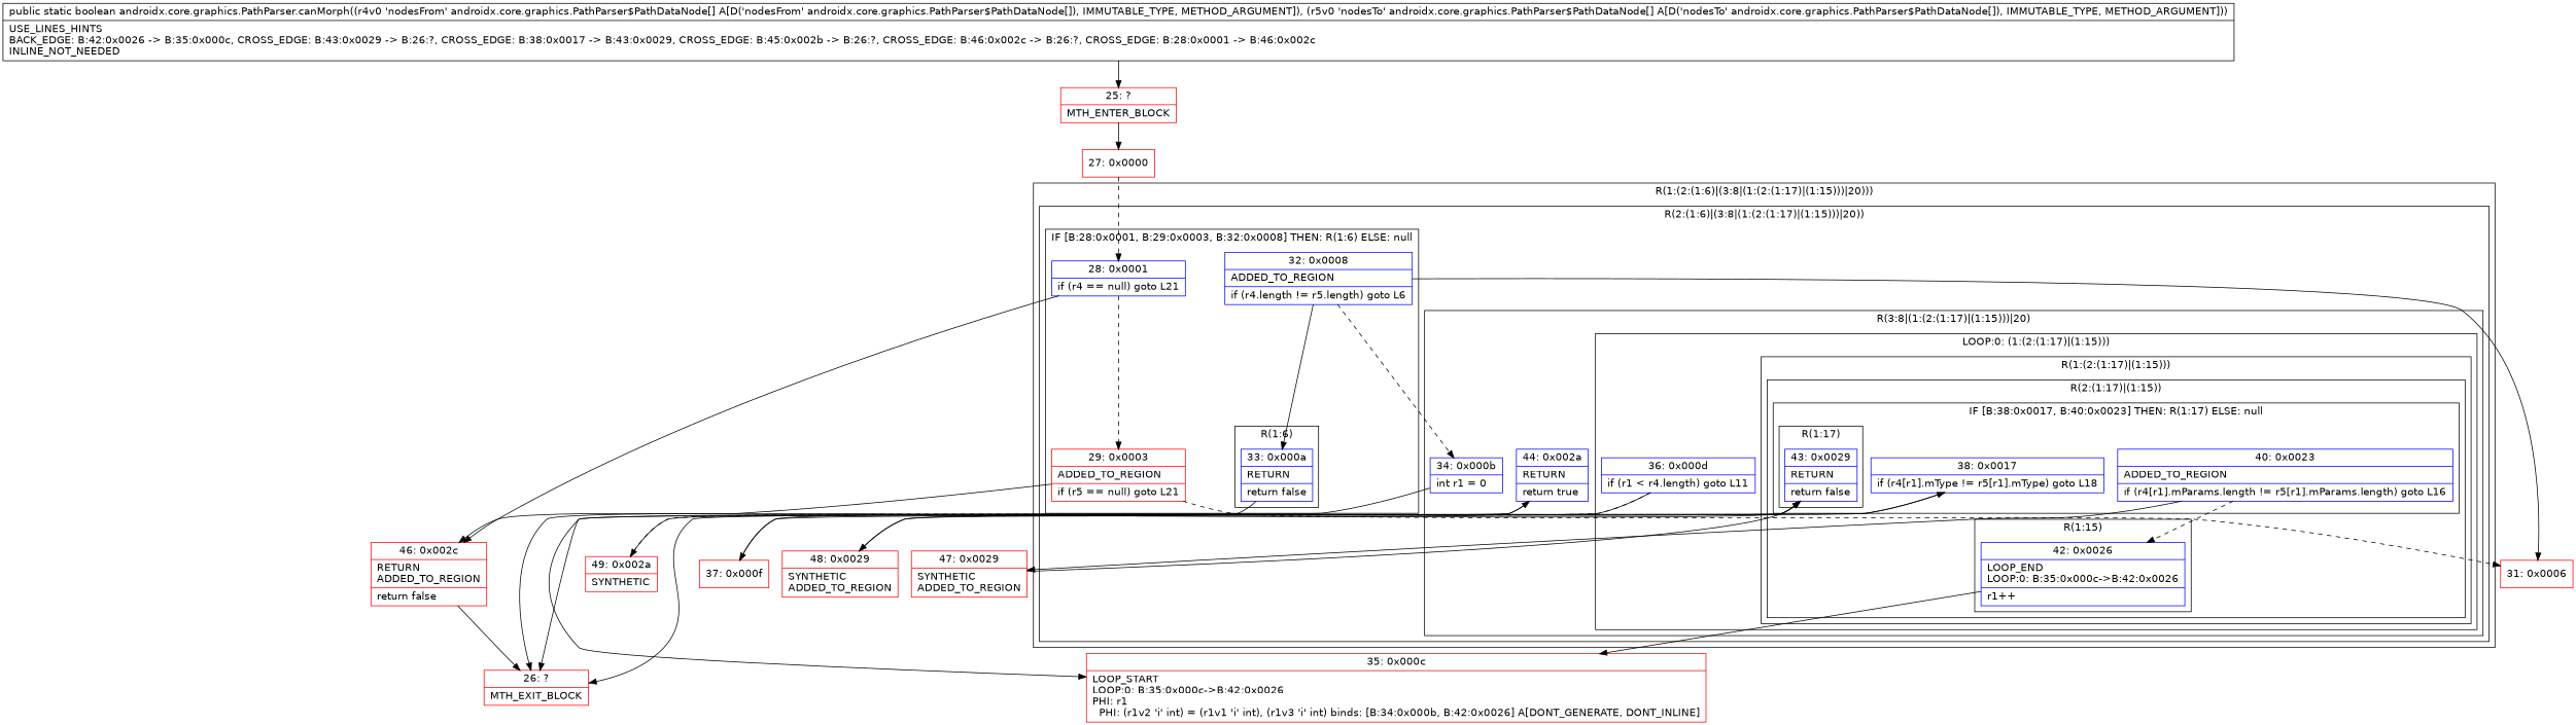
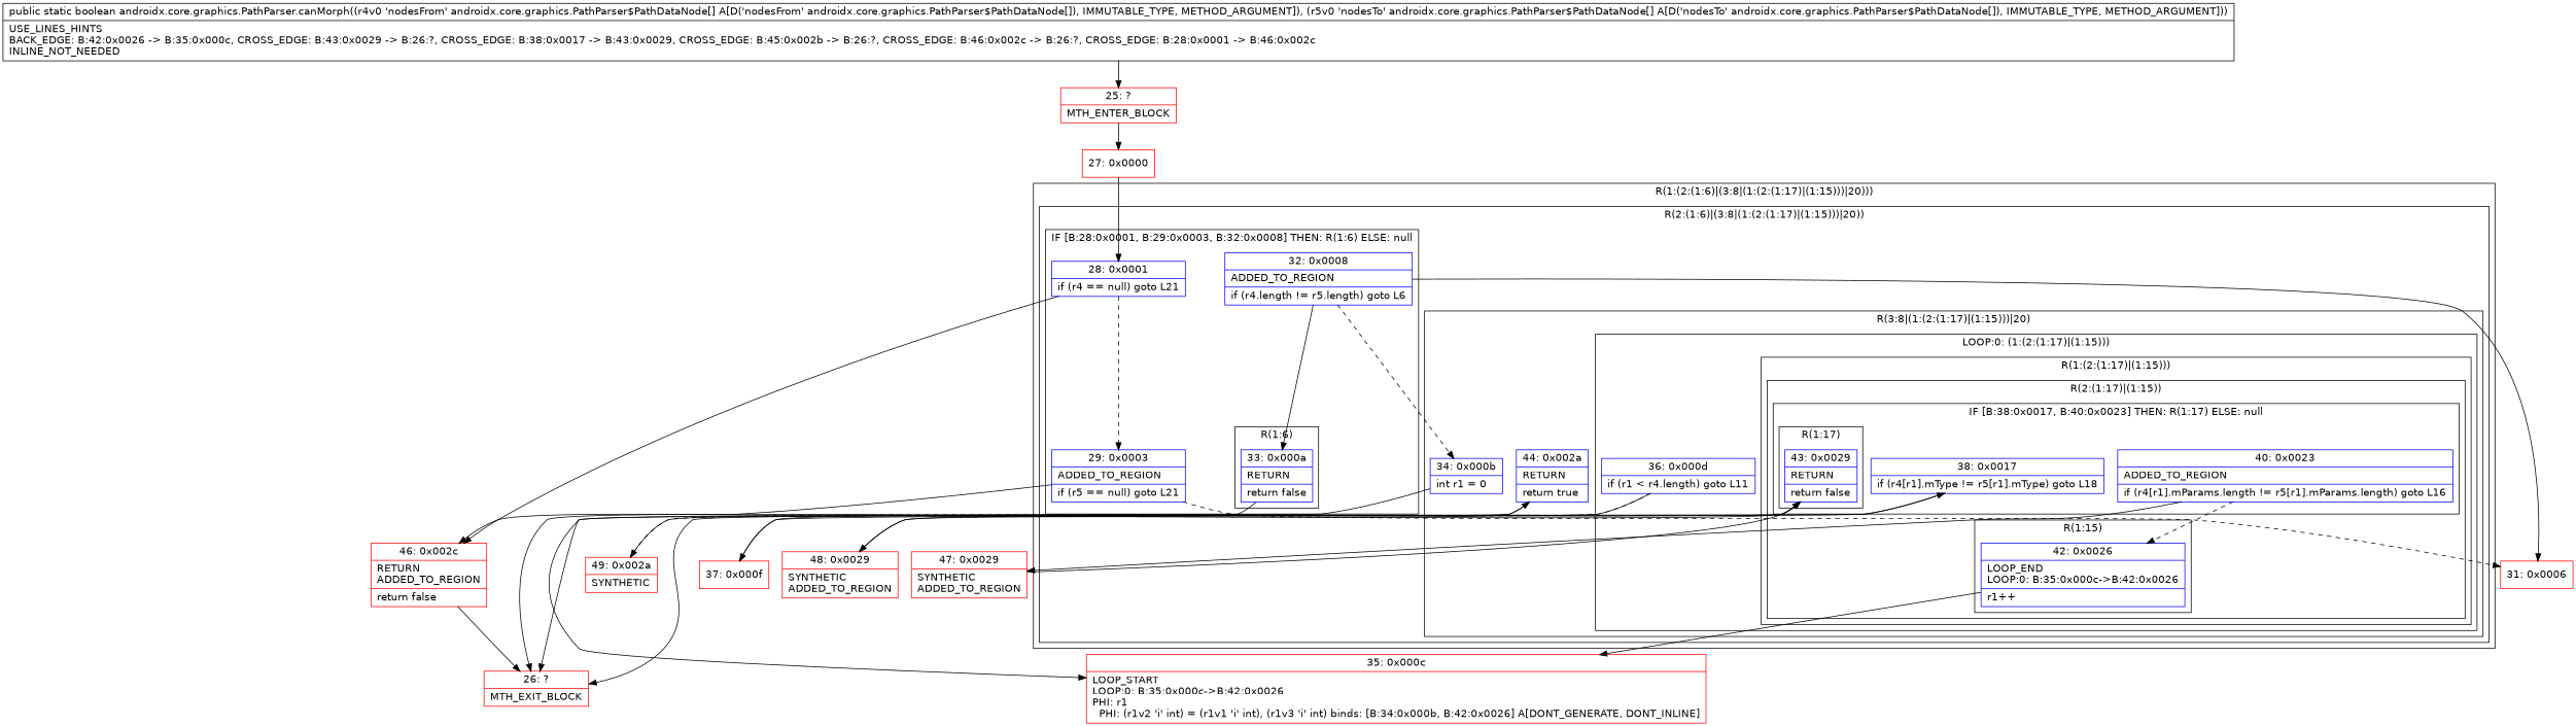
  digraph {
    fontname="DejaVu Sans"
    node [color=blue fontname="DejaVu Sans" shape=record]
    edge [fontname="DejaVu Sans"]
    n1 [label="{33\:\ 0x000a|RETURN\l|return false\l}"]
    n2 [label="{28\:\ 0x0001|if (r4 == null) goto L21\l}"]
-   n3 [color=red label="{29\:\ 0x0003|ADDED_TO_REGION\l|if (r5 == null) goto L21\l}"]
+   n3 [label="{29\:\ 0x0003|ADDED_TO_REGION\l|if (r5 == null) goto L21\l}"]
    n4 [label="{32\:\ 0x0008|ADDED_TO_REGION\l|if (r4.length != r5.length) goto L6\l}"]
    n5 [label="{43\:\ 0x0029|RETURN\l|return false\l}"]
    n6 [label="{38\:\ 0x0017|if (r4[r1].mType != r5[r1].mType) goto L18\l}"]
    n7 [label="{40\:\ 0x0023|ADDED_TO_REGION\l|if (r4[r1].mParams.length != r5[r1].mParams.length) goto L16\l}"]
    n8 [label="{42\:\ 0x0026|LOOP_END\lLOOP:0: B:35:0x000c\-\>B:42:0x0026\l|r1++\l}"]
    n9 [label="{36\:\ 0x000d|if (r1 \< r4.length) goto L11\l}"]
    n10 [label="{34\:\ 0x000b|int r1 = 0\l}"]
    n11 [label="{44\:\ 0x002a|RETURN\l|return true\l}"]
    n12 [color=red label="{26\:\ ?|MTH_EXIT_BLOCK\l}"]
    n13 [color=red label="{46\:\ 0x002c|RETURN\lADDED_TO_REGION\l|return false\l}"]
    n14 [color=red label="{31\:\ 0x0006}"]
    n15 [color=red label="{48\:\ 0x0029|SYNTHETIC\lADDED_TO_REGION\l}"]
    n16 [color=red label="{47\:\ 0x0029|SYNTHETIC\lADDED_TO_REGION\l}"]
    n17 [color=red label="{35\:\ 0x000c|LOOP_START\lLOOP:0: B:35:0x000c\-\>B:42:0x0026\lPHI: r1 \l  PHI: (r1v2 'i' int) = (r1v1 'i' int), (r1v3 'i' int) binds: [B:34:0x000b, B:42:0x0026] A[DONT_GENERATE, DONT_INLINE]\l}"]
    n18 [color=red label="{37\:\ 0x000f}"]
    n19 [color=red label="{49\:\ 0x002a|SYNTHETIC\l}"]
    n20 [color=red label="{25\:\ ?|MTH_ENTER_BLOCK\l}"]
    n21 [color=red label="{27\:\ 0x0000}"]
    n22 [label="{public static boolean androidx.core.graphics.PathParser.canMorph((r4v0 'nodesFrom' androidx.core.graphics.PathParser$PathDataNode[] A[D('nodesFrom' androidx.core.graphics.PathParser$PathDataNode[]), IMMUTABLE_TYPE, METHOD_ARGUMENT]), (r5v0 'nodesTo' androidx.core.graphics.PathParser$PathDataNode[] A[D('nodesTo' androidx.core.graphics.PathParser$PathDataNode[]), IMMUTABLE_TYPE, METHOD_ARGUMENT]))  | USE_LINES_HINTS\lBACK_EDGE: B:42:0x0026 \-\> B:35:0x000c, CROSS_EDGE: B:43:0x0029 \-\> B:26:?, CROSS_EDGE: B:38:0x0017 \-\> B:43:0x0029, CROSS_EDGE: B:45:0x002b \-\> B:26:?, CROSS_EDGE: B:46:0x002c \-\> B:26:?, CROSS_EDGE: B:28:0x0001 \-\> B:46:0x002c\lINLINE_NOT_NEEDED\l}" color=""]
    subgraph cluster_1 {
      label="R(1:(2:(1:6)|(3:8|(1:(2:(1:17)|(1:15)))|20)))"
      subgraph cluster_2 {
        label="R(2:(1:6)|(3:8|(1:(2:(1:17)|(1:15)))|20))"
        subgraph cluster_3 {
          label="IF [B:28:0x0001, B:29:0x0003, B:32:0x0008] THEN: R(1:6) ELSE: null"
          n2
          n3
          n4
          subgraph cluster_4 {
            label="R(1:6)"
            n1
          }
        }
        subgraph cluster_5 {
          label="R(3:8|(1:(2:(1:17)|(1:15)))|20)"
          n10
          n11
          subgraph cluster_6 {
            label="LOOP:0: (1:(2:(1:17)|(1:15)))"
            n9
            subgraph cluster_7 {
              label="R(1:(2:(1:17)|(1:15)))"
              subgraph cluster_8 {
                label="R(2:(1:17)|(1:15))"
                subgraph cluster_9 {
                  label="IF [B:38:0x0017, B:40:0x0023] THEN: R(1:17) ELSE: null"
                  n6
                  n7
                  subgraph cluster_10 {
                    label="R(1:17)"
                    n5
                  }
                }
                subgraph cluster_11 {
                  label="R(1:15)"
                  n8
                }
              }
            }
          }
        }
      }
    }
    n1 -> n12
    n2 -> n3 [style=dashed]
    n2 -> n13
    n3 -> n13
    n3 -> n14 [style=dashed]
    n4 -> n1
    n4 -> n10 [style=dashed]
    n4 -> n14
    n5 -> n12
    n6 -> n15
    n7 -> n8 [style=dashed]
    n7 -> n16
    n8 -> n17
    n9 -> n18
    n9 -> n19 [style=dashed]
    n10 -> n17
    n11 -> n12
    n13 -> n12
    n15 -> n5
    n16 -> n5
    n18 -> n6
    n19 -> n11
    n20 -> n21
-   n21 -> n2 [style=dashed]
+   n21 -> n2
    n22 -> n20
  }
